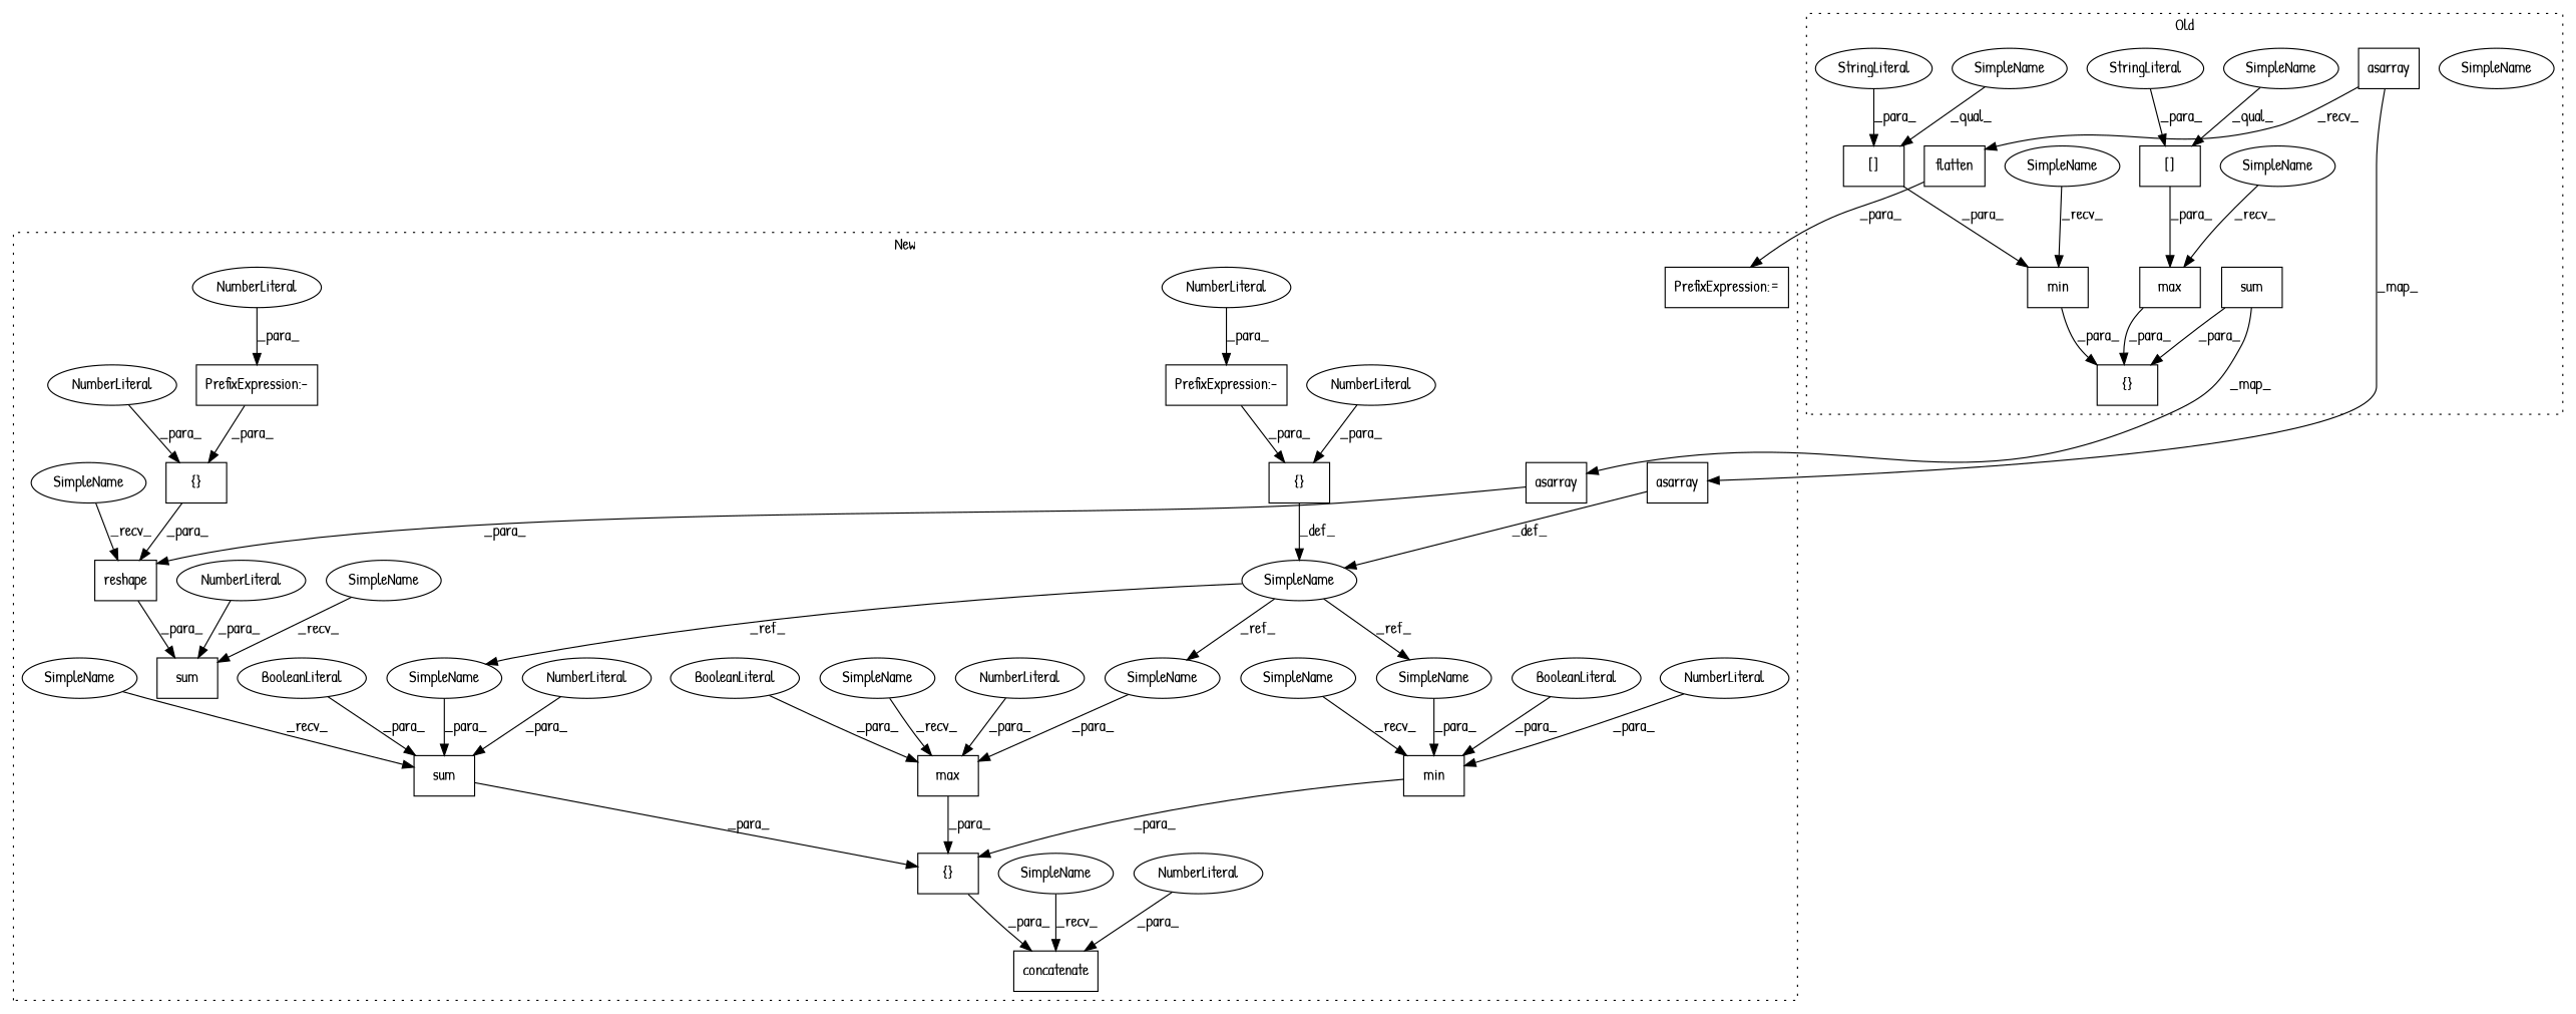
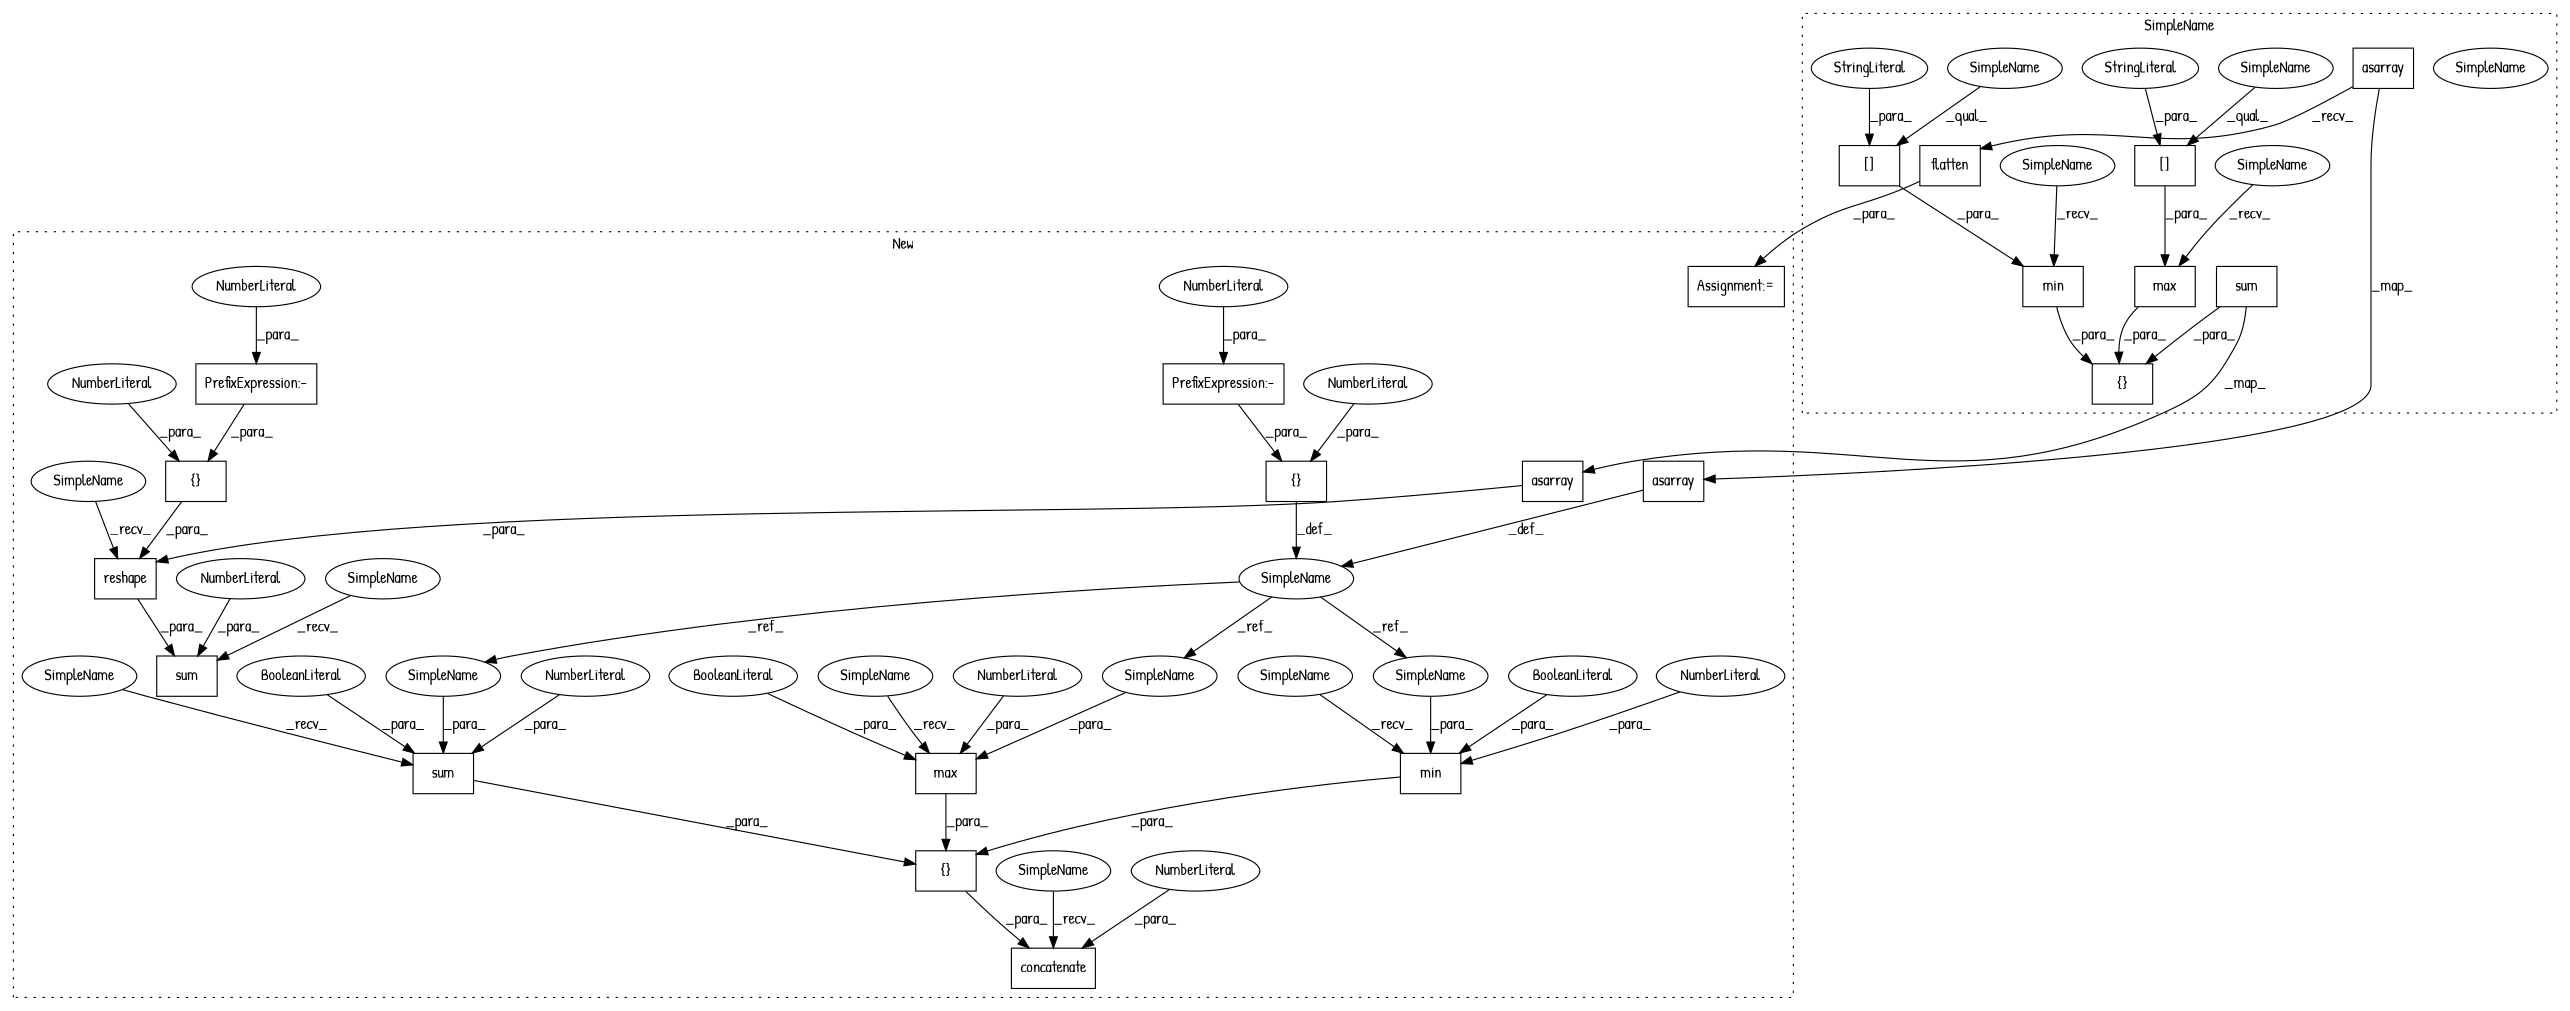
  digraph {
    fontname="Patrick Hand"
    node [a=42 fontname="Patrick Hand" l=1 s=18521 shape=ellipse]
    edge [fontname="Patrick Hand"]
    n1 [l=5 label=SimpleName]
    n2 [a=32 l="4,1" label=min s="18527,18543" shape=box]
    n3 [a=4 l="1,1" label="{}" s="18520,18592" shape=box]
    n4 [a=2 l="4,1" label="[]" s="18531,18542" shape=box]
    n5 [a=32 l="4,1" label=max s="18551,18567" shape=box]
    n6 [a=32 l="8,1" label=asarray s="18459,18479" shape=box]
    n7 [a=32 l=9 label=flatten s=18481 shape=box]
    n8 [a=32 l="4,1" label=sum s="18575,18591" shape=box]
    n9 [a=45 l=7 label=StringLiteral s=18535]
    n10 [a=2 l="4,1" label="[]" s="18555,18566" shape=box]
    n11 [a=45 l=7 label=StringLiteral s=18559]
    n12 [l=5 label=SimpleName s=18545]
    n13 [l=5 label=SimpleName]
    n14 [l=3 label=SimpleName s=18531]
    n15 [l=3 label=SimpleName s=18555]
    n16 [a=32 l="4,1" label=min s="19250,19272" shape=box]
-   n17 [a=7 label="PrefixExpression:=" s=19215 shape=box]
+   n17 [a=7 label="Assignment:=" s=19215 shape=box]
    n18 [a=34 label=NumberLiteral s=19266]
    n19 [a=32 l="4,1" label=max s="19280,19302" shape=box]
    n20 [a=34 label=NumberLiteral s=19296]
    n21 [a=4 l="1,1" label="{}" s="19098,19104" shape=box]
    n22 [a=34 l=2 label=NumberLiteral s=19099]
    n23 [a=4 l="1,1" label="{}" s="19243,19333" shape=box]
    n24 [a=32 l="12,1" label=concatenate s="19222,19336" shape=box]
    n25 [a=34 label=NumberLiteral s=19335]
    n26 [a=32 l="8,1" label=asarray s="19067,19087" shape=box]
    n27 [a=9 l=4 label=BooleanLiteral s=19268]
    n28 [a=9 l=4 label=BooleanLiteral s=19298]
    n29 [l=11 label=SimpleName s=19035]
    n30 [a=32 l="4,1" label=sum s="19310,19332" shape=box]
    n31 [a=34 label=NumberLiteral s=19326]
    n32 [a=9 l=4 label=BooleanLiteral s=19328]
    n33 [a=32 l="8,1" label=asarray s="19154,19174" shape=box]
    n34 [a=32 l="4,1" label=sum s="19130,19195" shape=box]
    n35 [a=34 label=NumberLiteral s=19194]
    n36 [a=4 l="1,1" label="{}" s="19185,19191" shape=box]
    n37 [a=34 l=2 label=NumberLiteral s=19186]
    n38 [a=32 l="8,1" label=reshape s="19140,19192" shape=box]
    n39 [a=38 label="PrefixExpression:-" s=19189 shape=box]
    n40 [a=34 label=NumberLiteral s=19190]
    n41 [a=38 label="PrefixExpression:-" s=19102 shape=box]
    n42 [a=34 label=NumberLiteral s=19103]
    n43 [l=5 label=SimpleName s=19134]
    n44 [l=5 label=SimpleName s=19124]
    n45 [l=5 label=SimpleName s=19216]
    n46 [l=5 label=SimpleName s=19244]
    n47 [l=5 label=SimpleName s=19304]
    n48 [l=5 label=SimpleName s=19274]
    n49 [l=11 label=SimpleName s=19314]
    n50 [l=11 label=SimpleName s=19254]
    n51 [l=11 label=SimpleName s=19284]
    subgraph cluster_1 {
-     label=Old
+     label=SimpleName
      style=dotted
      n1
      n2
      n3
      n4
      n5
      n6
      n7
      n8
      n9
      n10
      n11
      n12
      n13
      n14
      n15
    }
    subgraph cluster_2 {
      label=New
      style=dotted
      n16
      n17
      n18
      n19
      n20
      n21
      n22
      n23
      n24
      n25
      n26
      n27
      n28
      n29
      n30
      n31
      n32
      n33
      n34
      n35
      n36
      n37
      n38
      n39
      n40
      n41
      n42
      n43
      n44
      n45
      n46
      n47
      n48
      n49
      n50
      n51
    }
    n2 -> n3 [label=_para_]
    n4 -> n2 [label=_para_]
    n5 -> n3 [label=_para_]
    n6 -> n7 [label=_recv_]
    n6 -> n26 [label=_map_]
    n7 -> n17 [label=_para_]
    n8 -> n3 [label=_para_]
    n8 -> n33 [label=_map_]
    n9 -> n4 [label=_para_]
    n10 -> n5 [label=_para_]
    n11 -> n10 [label=_para_]
    n12 -> n5 [label=_recv_]
    n13 -> n2 [label=_recv_]
    n14 -> n4 [label=_qual_]
    n15 -> n10 [label=_qual_]
    n16 -> n23 [label=_para_]
    n18 -> n16 [label=_para_]
    n19 -> n23 [label=_para_]
    n20 -> n19 [label=_para_]
    n21 -> n29 [label=_def_]
    n22 -> n21 [label=_para_]
    n23 -> n24 [label=_para_]
    n25 -> n24 [label=_para_]
    n26 -> n29 [label=_def_]
    n27 -> n16 [label=_para_]
    n28 -> n19 [label=_para_]
    n29 -> n49 [label=_ref_]
    n29 -> n50 [label=_ref_]
    n29 -> n51 [label=_ref_]
    n30 -> n23 [label=_para_]
    n31 -> n30 [label=_para_]
    n32 -> n30 [label=_para_]
    n33 -> n38 [label=_para_]
    n35 -> n34 [label=_para_]
    n36 -> n38 [label=_para_]
    n37 -> n36 [label=_para_]
    n38 -> n34 [label=_para_]
    n39 -> n36 [label=_para_]
    n40 -> n39 [label=_para_]
    n41 -> n21 [label=_para_]
    n42 -> n41 [label=_para_]
    n43 -> n38 [label=_recv_]
    n44 -> n34 [label=_recv_]
    n45 -> n24 [label=_recv_]
    n46 -> n16 [label=_recv_]
    n47 -> n30 [label=_recv_]
    n48 -> n19 [label=_recv_]
    n49 -> n30 [label=_para_]
    n50 -> n16 [label=_para_]
    n51 -> n19 [label=_para_]
  }
